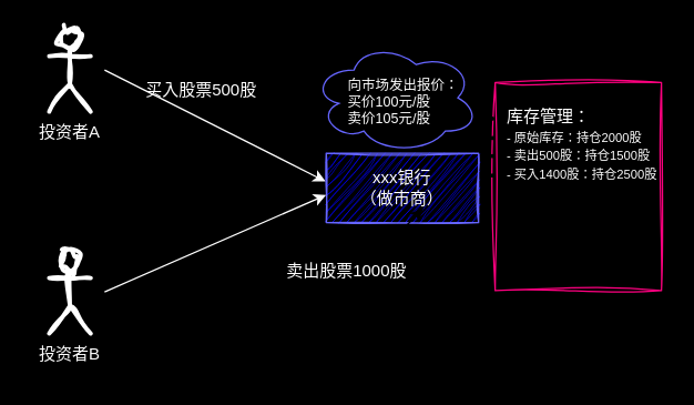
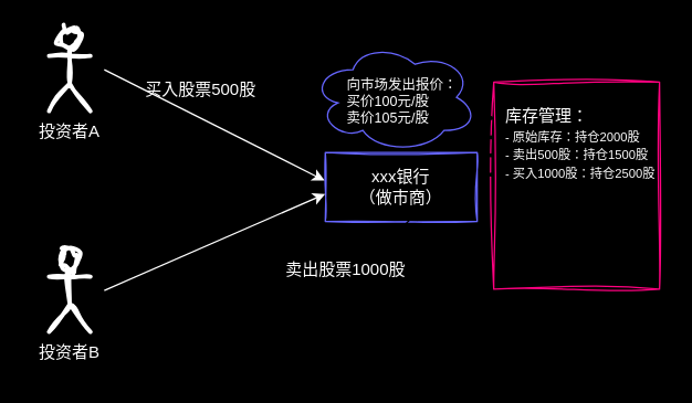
  <mxCell id="0" />
  <mxCell id="1" parent="0" />
  <mxCell id="2" style="edgeStyle=orthogonalEdgeStyle;rounded=0;orthogonalLoop=1;jettySize=auto;html=1;exitX=0.25;exitY=0.1;exitDx=0;exitDy=0;exitPerimeter=0;sketch=1;curveFitting=1;jiggle=2;" parent="1" source="4" edge="1"><mxGeometry relative="1" as="geometry"><mxPoint x="65" y="20" as="targetPoint" /></mxGeometry></mxCell>
  <mxCell id="3" style="rounded=0;orthogonalLoop=1;jettySize=auto;html=1;entryX=-0.004;entryY=0.406;entryDx=0;entryDy=0;strokeColor=#FFFFFF;entryPerimeter=0;" edge="1" parent="1" target="8"><mxGeometry relative="1" as="geometry"><mxPoint x="75" y="50" as="sourcePoint" /></mxGeometry></mxCell>
  <mxCell id="4" value="Actor" style="shape=umlActor;verticalLabelPosition=bottom;verticalAlign=top;html=1;outlineConnect=0;strokeColor=#FFFFFF;strokeWidth=3;fillColor=#000000;sketch=1;curveFitting=1;jiggle=2;" parent="1" vertex="1"><mxGeometry x="35" y="20" width="30" height="60" as="geometry" /></mxCell>
  <mxCell id="5" value="Actor" style="shape=umlActor;verticalLabelPosition=bottom;verticalAlign=top;html=1;outlineConnect=0;strokeColor=#FFFFFF;strokeWidth=3;fillColor=#000000;sketch=1;curveFitting=1;jiggle=2;" parent="1" vertex="1"><mxGeometry x="35" y="180" width="30" height="60" as="geometry" /></mxCell>
  <mxCell id="6" value="&lt;p&gt;&lt;font style=&quot;font-weight: normal;&quot; color=&quot;#ffffff&quot;&gt;投资者A&lt;/font&gt;&lt;/p&gt;" style="text;html=1;align=center;verticalAlign=middle;whiteSpace=wrap;rounded=0;fontColor=default;textShadow=1;sketch=1;curveFitting=1;jiggle=2;" parent="1" vertex="1"><mxGeometry x="20" y="80" width="60" height="30" as="geometry" /></mxCell>
  <mxCell id="7" value="&lt;p&gt;&lt;font style=&quot;font-weight: normal;&quot; color=&quot;#ffffff&quot;&gt;投资者B&lt;/font&gt;&lt;/p&gt;" style="text;html=1;align=center;verticalAlign=middle;whiteSpace=wrap;rounded=0;fontColor=default;textShadow=1;sketch=1;curveFitting=1;jiggle=2;" vertex="1" parent="1"><mxGeometry x="20" y="240" width="60" height="30" as="geometry" /></mxCell>
- <mxCell id="8" value="&lt;font color=&quot;#ffffff&quot;&gt;xxx银行&lt;/font&gt;&lt;div&gt;&lt;font color=&quot;#ffffff&quot;&gt;（做市商）&lt;/font&gt;&lt;/div&gt;" style="rounded=0;whiteSpace=wrap;html=1;sketch=1;curveFitting=1;jiggle=2;glass=0;shadow=0;fillColor=#0000FF;strokeColor=#6666FF;" vertex="1" parent="1"><mxGeometry x="235" y="110" width="110" height="50" as="geometry" /></mxCell>
+ <mxCell id="8" value="&lt;font color=&quot;#ffffff&quot;&gt;xxx银行&lt;/font&gt;&lt;div&gt;&lt;font color=&quot;#ffffff&quot;&gt;（做市商）&lt;/font&gt;&lt;/div&gt;" style="rounded=0;whiteSpace=wrap;html=1;sketch=1;curveFitting=1;jiggle=2;glass=0;shadow=0;fillColor=#000000;strokeColor=#6666FF;" vertex="1" parent="1"><mxGeometry x="235" y="110" width="110" height="50" as="geometry" /></mxCell>
  <mxCell id="9" value="" style="endArrow=classic;html=1;rounded=0;" edge="1" parent="1"><mxGeometry width="50" height="50" relative="1" as="geometry"><mxPoint x="255" y="200" as="sourcePoint" /><mxPoint x="305" y="150" as="targetPoint" /></mxGeometry></mxCell>
  <mxCell id="10" value="买入股票500股" style="text;html=1;align=center;verticalAlign=middle;whiteSpace=wrap;rounded=0;fontColor=#FFFFFF;" vertex="1" parent="1"><mxGeometry x="100" y="50" width="90" height="30" as="geometry" /></mxCell>
  <mxCell id="11" style="rounded=0;orthogonalLoop=1;jettySize=auto;html=1;strokeColor=#FFFFFF;entryX=0;entryY=0.6;entryDx=0;entryDy=0;entryPerimeter=0;" edge="1" parent="1" target="8"><mxGeometry relative="1" as="geometry"><mxPoint x="75" y="210" as="sourcePoint" /><mxPoint x="105" y="140" as="targetPoint" /></mxGeometry></mxCell>
  <mxCell id="12" value="卖出股票1000股" style="text;html=1;align=center;verticalAlign=middle;whiteSpace=wrap;rounded=0;fontColor=#FFFFFF;" vertex="1" parent="1"><mxGeometry x="205" y="180" width="90" height="30" as="geometry" /></mxCell>
  <mxCell id="13" value="" style="ellipse;shape=cloud;whiteSpace=wrap;html=1;fillColor=#000000;strokeColor=#6666FF;" vertex="1" parent="1"><mxGeometry x="225" y="30" width="120" height="80" as="geometry" /></mxCell>
  <mxCell id="14" value="向市场发出报价：&lt;div style=&quot;font-size: 10px;&quot;&gt;买价100元/股&lt;/div&gt;&lt;div style=&quot;font-size: 10px;&quot;&gt;卖价105元/股&lt;/div&gt;" style="text;html=1;align=left;verticalAlign=middle;whiteSpace=wrap;rounded=0;fontColor=#FFFFFF;fontSize=10;" vertex="1" parent="1"><mxGeometry x="249" y="58" width="88" height="30" as="geometry" /></mxCell>
  <mxCell id="15" value="" style="rounded=0;whiteSpace=wrap;html=1;strokeColor=#FF0080;fillColor=#000000;sketch=1;curveFitting=1;jiggle=2;align=left;" vertex="1" parent="1"><mxGeometry x="357" y="59" width="120" height="150" as="geometry" /></mxCell>
- <mxCell id="16" value="&lt;ul style=&quot;text-align: left; line-height: 150%; font-size: 9px;&quot;&gt;&lt;li style=&quot;&quot;&gt;&lt;font style=&quot;font-size: 12px;&quot; color=&quot;#ffffff&quot;&gt;库存管理：&lt;/font&gt;&lt;/li&gt;&lt;li style=&quot;&quot;&gt;&lt;span style=&quot;background-color: initial; color: rgb(255, 255, 255);&quot;&gt;&lt;font style=&quot;font-size: 9px;&quot;&gt;- 原始库存：持仓2000股&lt;/font&gt;&lt;/span&gt;&lt;/li&gt;&lt;li style=&quot;&quot;&gt;&lt;span style=&quot;background-color: initial; color: rgb(255, 255, 255);&quot;&gt;- 卖出500股：持仓1500股&lt;/span&gt;&lt;/li&gt;&lt;li style=&quot;&quot;&gt;&lt;span style=&quot;background-color: initial; color: rgb(255, 255, 255);&quot;&gt;- 买入1400股：持仓2500股&lt;/span&gt;&lt;/li&gt;&lt;/ul&gt;" style="text;html=1;align=center;verticalAlign=middle;whiteSpace=wrap;rounded=0;spacingTop=0;" vertex="1" parent="1"><mxGeometry x="321" y="71" width="158" height="68" as="geometry" /></mxCell>
+ <mxCell id="16" value="&lt;ul style=&quot;text-align: left; line-height: 150%; font-size: 9px;&quot;&gt;&lt;li style=&quot;&quot;&gt;&lt;font style=&quot;font-size: 12px;&quot; color=&quot;#ffffff&quot;&gt;库存管理：&lt;/font&gt;&lt;/li&gt;&lt;li style=&quot;&quot;&gt;&lt;span style=&quot;background-color: initial; color: rgb(255, 255, 255);&quot;&gt;&lt;font style=&quot;font-size: 9px;&quot;&gt;- 原始库存：持仓2000股&lt;/font&gt;&lt;/span&gt;&lt;/li&gt;&lt;li style=&quot;&quot;&gt;&lt;span style=&quot;background-color: initial; color: rgb(255, 255, 255);&quot;&gt;- 卖出500股：持仓1500股&lt;/span&gt;&lt;/li&gt;&lt;li style=&quot;&quot;&gt;&lt;span style=&quot;background-color: initial; color: rgb(255, 255, 255);&quot;&gt;- 买入1000股：持仓2500股&lt;/span&gt;&lt;/li&gt;&lt;/ul&gt;" style="text;html=1;align=center;verticalAlign=middle;whiteSpace=wrap;rounded=0;spacingTop=0;" vertex="1" parent="1"><mxGeometry x="321" y="71" width="158" height="68" as="geometry" /></mxCell>
